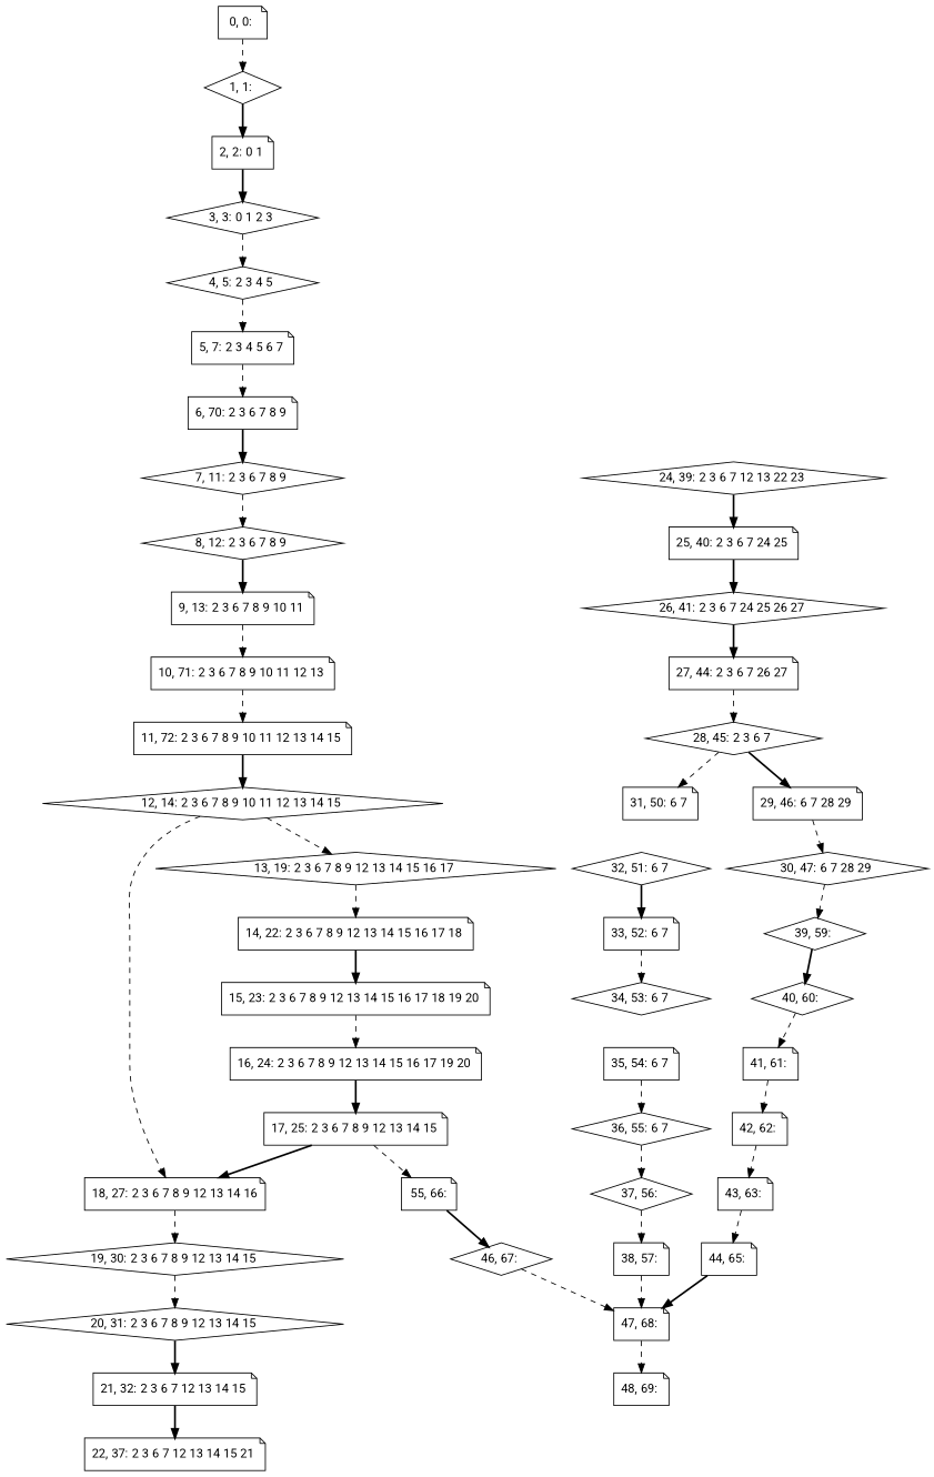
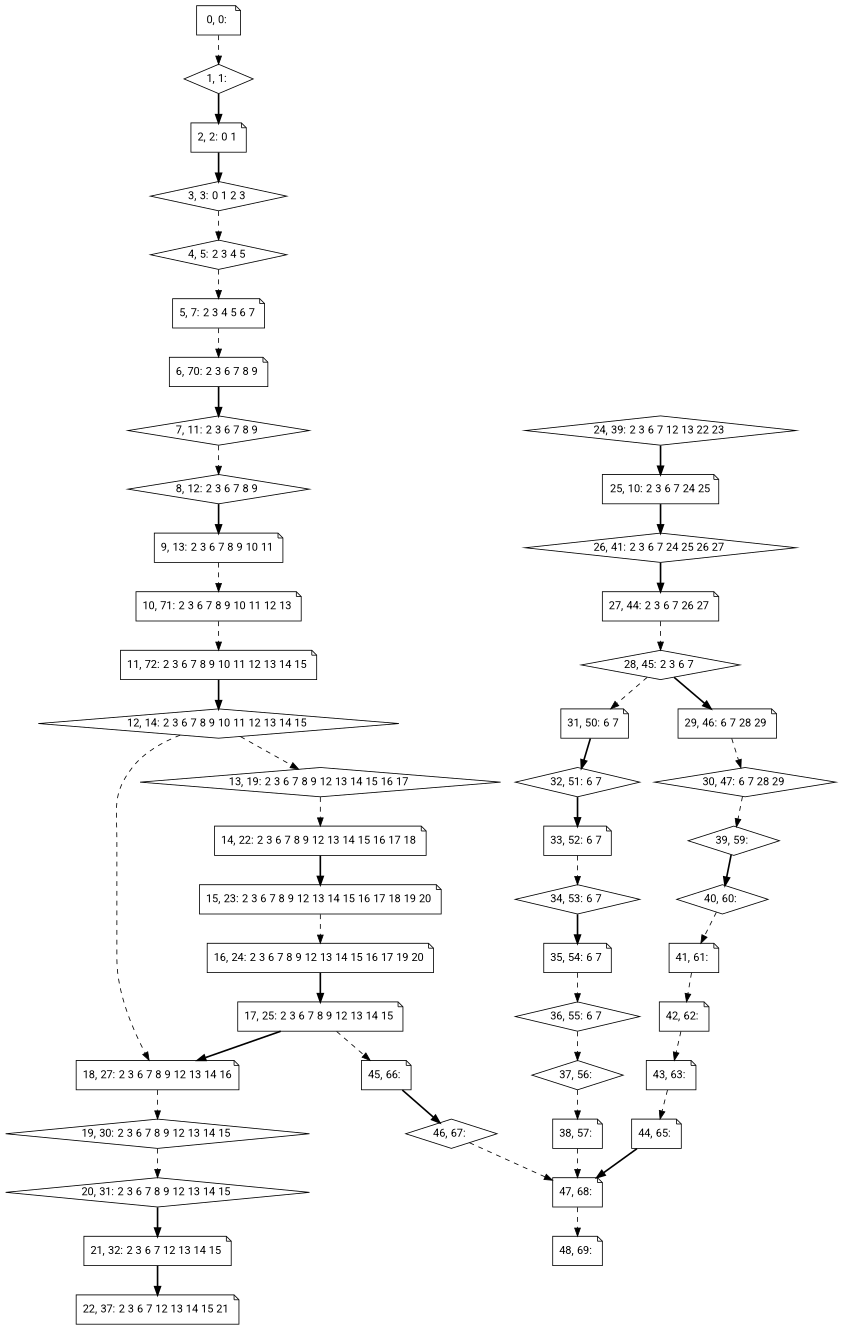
  digraph {
    fontname=Roboto
    node [fontname=Roboto shape=note]
    edge [fontname=Roboto style=dashed]
    n1 [label="0, 0: "]
    n2 [label="1, 1: " shape=diamond]
    n3 [label="2, 2: 0 1 "]
    n4 [label="3, 3: 0 1 2 3 " shape=diamond]
    n5 [label="4, 5: 2 3 4 5 " shape=diamond]
    n6 [label="5, 7: 2 3 4 5 6 7 "]
    n7 [label="6, 70: 2 3 6 7 8 9 "]
    n8 [label="7, 11: 2 3 6 7 8 9 " shape=diamond]
    n9 [label="8, 12: 2 3 6 7 8 9 " shape=diamond]
    n10 [label="9, 13: 2 3 6 7 8 9 10 11 "]
    n11 [label="10, 71: 2 3 6 7 8 9 10 11 12 13 "]
    n12 [label="11, 72: 2 3 6 7 8 9 10 11 12 13 14 15 "]
    n13 [label="12, 14: 2 3 6 7 8 9 10 11 12 13 14 15 " shape=diamond]
    n14 [label="13, 19: 2 3 6 7 8 9 12 13 14 15 16 17 " shape=diamond]
    n15 [label="18, 27: 2 3 6 7 8 9 12 13 14 16"]
    n16 [label="14, 22: 2 3 6 7 8 9 12 13 14 15 16 17 18 "]
    n17 [label="19, 30: 2 3 6 7 8 9 12 13 14 15 " shape=diamond]
    n18 [label="15, 23: 2 3 6 7 8 9 12 13 14 15 16 17 18 19 20 "]
    n19 [label="16, 24: 2 3 6 7 8 9 12 13 14 15 16 17 19 20 "]
    n20 [label="17, 25: 2 3 6 7 8 9 12 13 14 15 "]
-   n21 [label="55, 66:"]
+   n21 [label="45, 66: "]
    n22 [label="46, 67: " shape=diamond]
    n23 [label="20, 31: 2 3 6 7 8 9 12 13 14 15 " shape=diamond]
    n24 [label="21, 32: 2 3 6 7 12 13 14 15 "]
    n25 [label="22, 37: 2 3 6 7 12 13 14 15 21 "]
    n26 [label="24, 39: 2 3 6 7 12 13 22 23 " shape=diamond]
-   n27 [label="25, 40: 2 3 6 7 24 25 "]
+   n27 [label="25, 10: 2 3 6 7 24 25"]
    n28 [label="26, 41: 2 3 6 7 24 25 26 27 " shape=diamond]
    n29 [label="27, 44: 2 3 6 7 26 27 "]
    n30 [label="28, 45: 2 3 6 7 " shape=diamond]
    n31 [label="29, 46: 6 7 28 29 "]
    n32 [label="31, 50: 6 7 "]
    n33 [label="30, 47: 6 7 28 29 " shape=diamond]
    n34 [label="39, 59: " shape=diamond]
    n35 [label="32, 51: 6 7 " shape=diamond]
    n36 [label="40, 60: " shape=diamond]
    n37 [label="33, 52: 6 7 "]
    n38 [label="34, 53: 6 7 " shape=diamond]
    n39 [label="35, 54: 6 7 "]
    n40 [label="36, 55: 6 7 " shape=diamond]
    n41 [label="37, 56: " shape=diamond]
    n42 [label="38, 57: "]
    n43 [label="47, 68: "]
    n44 [label="48, 69: "]
    n45 [label="41, 61: "]
    n46 [label="42, 62: "]
    n47 [label="43, 63: "]
    n48 [label="44, 65: "]
    n1 -> n2
    n2 -> n3 [style=bold]
    n3 -> n4 [style=bold]
    n4 -> n5
    n5 -> n6
    n6 -> n7
    n7 -> n8 [style=bold]
    n8 -> n9
    n9 -> n10 [style=bold]
    n10 -> n11
    n11 -> n12
    n12 -> n13 [style=bold]
    n13 -> n14
    n13 -> n15
    n14 -> n16
    n15 -> n17
    n16 -> n18 [style=bold]
    n17 -> n23
    n18 -> n19
    n19 -> n20 [style=bold]
    n20 -> n15 [style=bold]
    n20 -> n21
    n21 -> n22 [style=bold]
    n22 -> n43
    n23 -> n24 [style=bold]
    n24 -> n25 [style=bold]
    n26 -> n27 [style=bold]
    n27 -> n28 [style=bold]
    n28 -> n29 [style=bold]
    n29 -> n30
    n30 -> n31 [style=bold]
    n30 -> n32
    n31 -> n33
+   n32 -> n35 [style=bold]
    n33 -> n34
    n34 -> n36 [style=bold]
    n35 -> n37 [style=bold]
    n36 -> n45
    n37 -> n38
+   n38 -> n39 [style=bold]
    n39 -> n40
    n40 -> n41
    n41 -> n42
    n42 -> n43
    n43 -> n44
    n45 -> n46
    n46 -> n47
    n47 -> n48
    n48 -> n43 [style=bold]
  }
